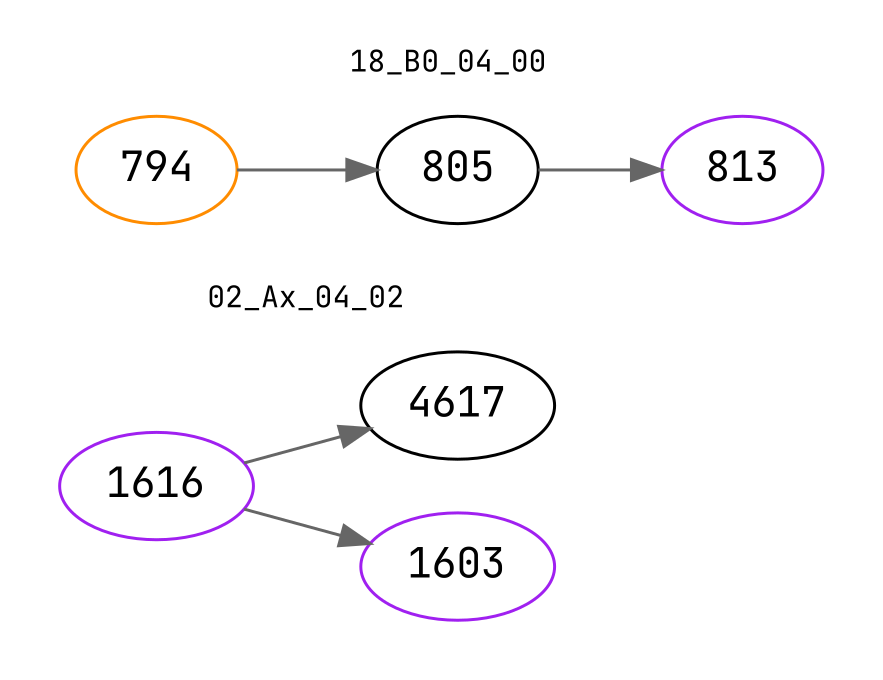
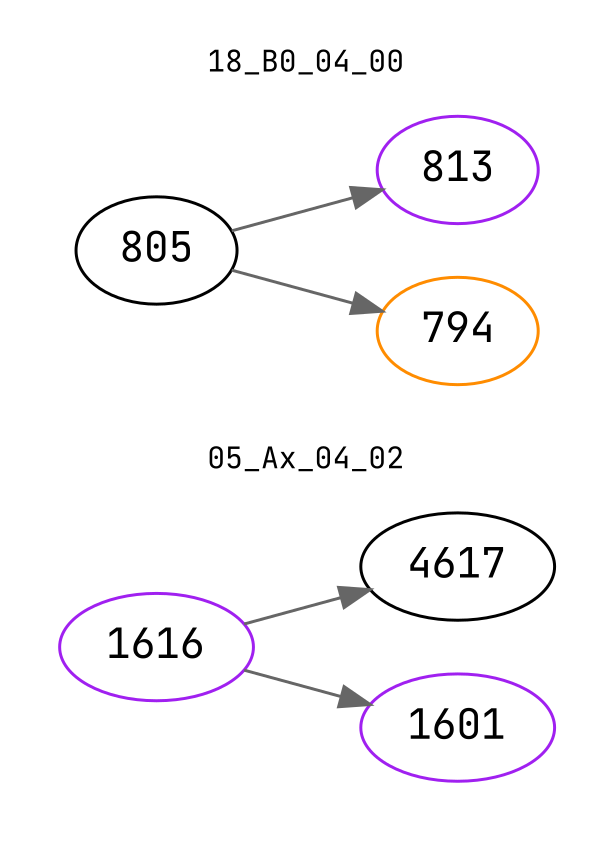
  digraph {
    fontname="JetBrains Mono"
    rankdir=LR
    node [color=purple fontname="JetBrains Mono"]
    edge [color=gray40 fontname="JetBrains Mono"]
    n1 [label=1616]
-   n2 [label=1603]
+   n2 [label=1601]
    n3 [color=black label=4617]
    n4 [color=black label=805]
    n5 [color=darkorange label=794]
    n6 [label=813]
    subgraph cluster_1 {
      color=white
      fontsize=10
-     label="02_Ax_04_02"
+     label="05_Ax_04_02"
      n1
      n2
      n3
    }
    subgraph cluster_2 {
      color=white
      fontsize=10
      label="18_B0_04_00"
      n4
      n5
      n6
    }
    n1 -> n2
    n1 -> n3
-   n5 -> n4
+   n4 -> n5
    n4 -> n6
  }
